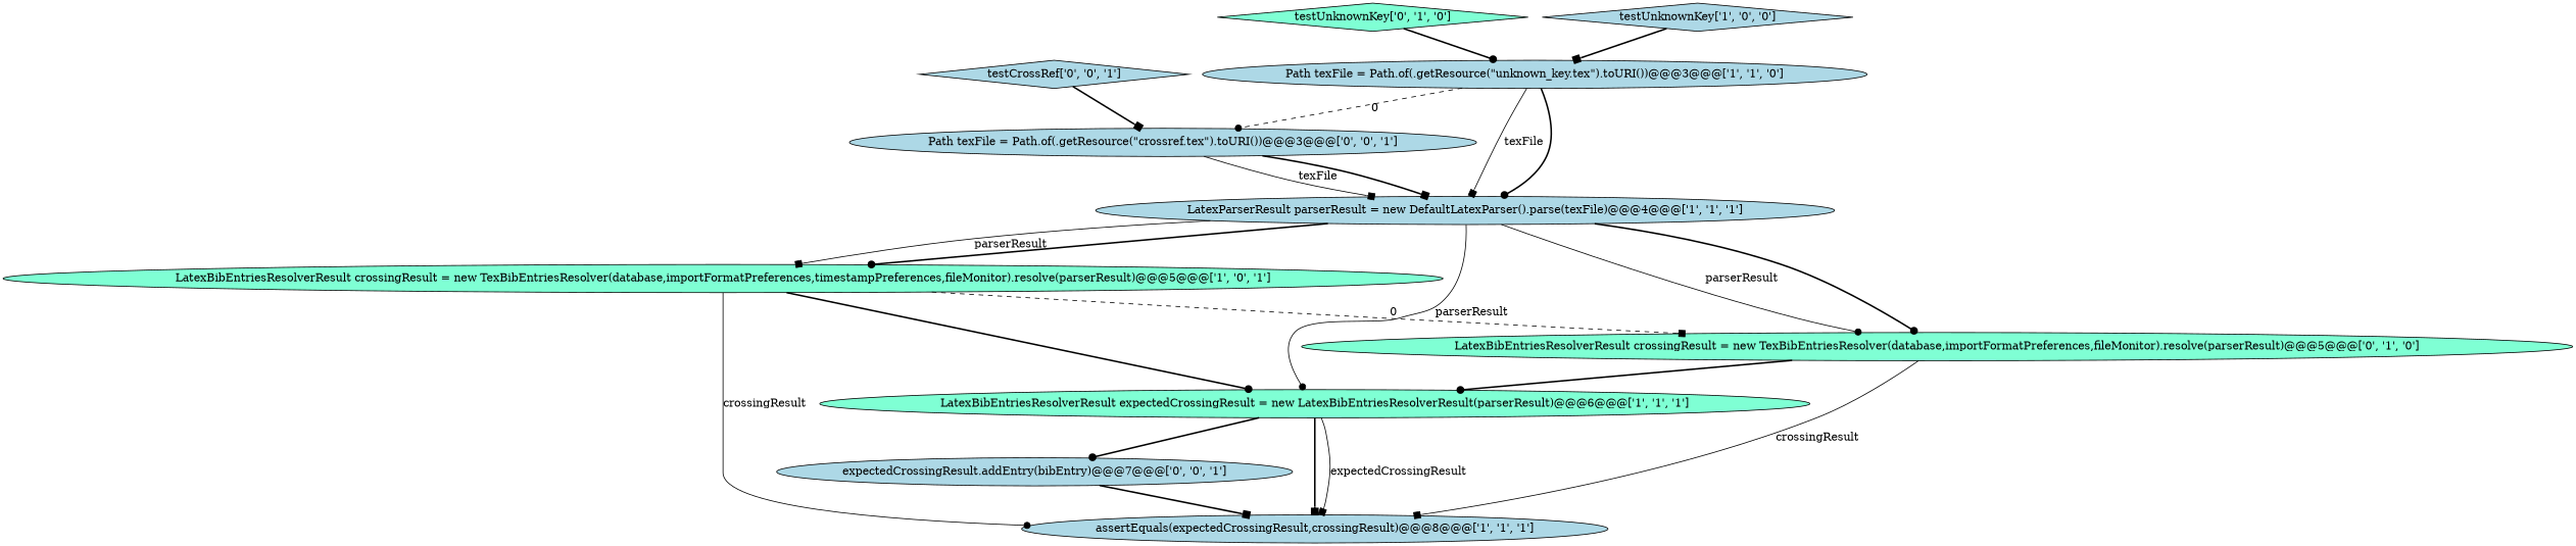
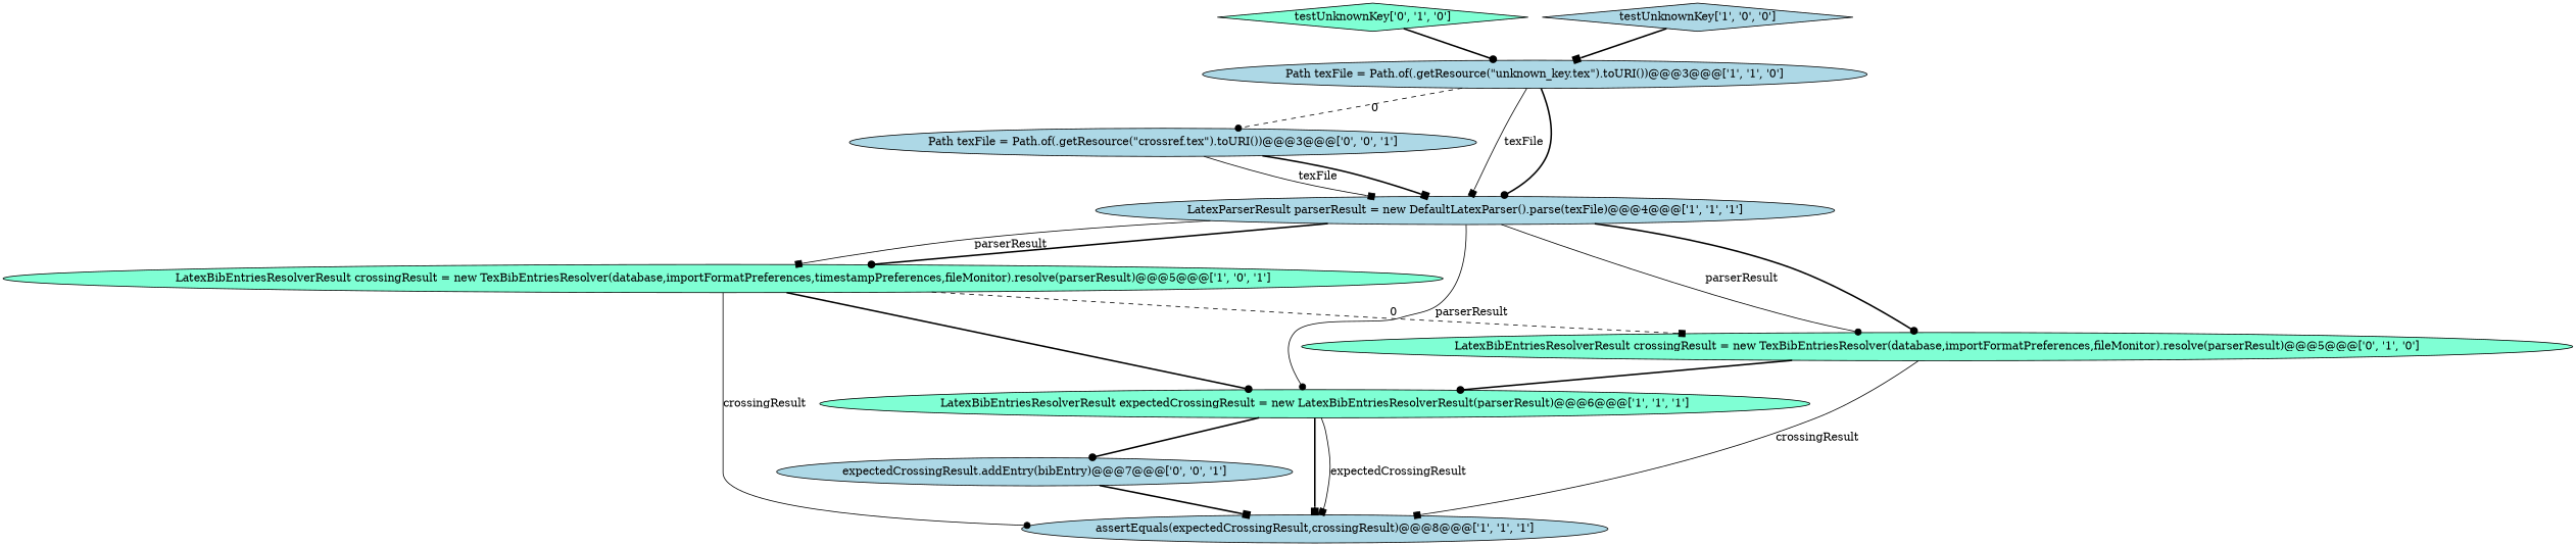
  digraph {
    node [fillcolor=lightblue shape=ellipse style=filled]
    edge [style=bold arrowhead=dot]
    n1 [label="LatexParserResult parserResult = new DefaultLatexParser().parse(texFile)@@@4@@@['1', '1', '1']"]
    n2 [fillcolor=aquamarine label="LatexBibEntriesResolverResult expectedCrossingResult = new LatexBibEntriesResolverResult(parserResult)@@@6@@@['1', '1', '1']"]
    n3 [fillcolor=aquamarine label="LatexBibEntriesResolverResult crossingResult = new TexBibEntriesResolver(database,importFormatPreferences,fileMonitor).resolve(parserResult)@@@5@@@['0', '1', '0']"]
    n4 [fillcolor=aquamarine label="LatexBibEntriesResolverResult crossingResult = new TexBibEntriesResolver(database,importFormatPreferences,timestampPreferences,fileMonitor).resolve(parserResult)@@@5@@@['1', '0', '1']"]
    n5 [label="expectedCrossingResult.addEntry(bibEntry)@@@7@@@['0', '0', '1']"]
    n6 [label="assertEquals(expectedCrossingResult,crossingResult)@@@8@@@['1', '1', '1']"]
    n7 [fillcolor=aquamarine label="testUnknownKey['0', '1', '0']" shape=diamond]
    n8 [label="Path texFile = Path.of(.getResource(\"unknown_key.tex\").toURI())@@@3@@@['1', '1', '0']"]
-   n9 [label="testCrossRef['0', '0', '1']" shape=diamond]
    n10 [label="Path texFile = Path.of(.getResource(\"crossref.tex\").toURI())@@@3@@@['0', '0', '1']"]
    n11 [label="testUnknownKey['1', '0', '0']" shape=diamond]
    n1 -> n2 [label=parserResult style=solid]
    n1 -> n3 [label=parserResult style=solid]
    n1 -> n3
    n1 -> n4
    n1 -> n4 [label=parserResult style=solid arrowhead=box]
    n2 -> n5
    n2 -> n6 [arrowhead=box]
    n2 -> n6 [label=expectedCrossingResult style=solid arrowhead=box]
    n3 -> n2
    n3 -> n6 [label=crossingResult style=solid arrowhead=box]
    n4 -> n2
    n4 -> n3 [label=0 style=dashed arrowhead=box]
    n4 -> n6 [label=crossingResult style=solid]
    n5 -> n6 [arrowhead=box]
    n7 -> n8
    n8 -> n1
    n8 -> n1 [label=texFile style=solid arrowhead=box]
    n8 -> n10 [label=0 style=dashed]
-   n9 -> n10 [arrowhead=box]
    n10 -> n1 [arrowhead=box]
    n10 -> n1 [label=texFile style=solid arrowhead=box]
    n11 -> n8 [arrowhead=box]
  }
